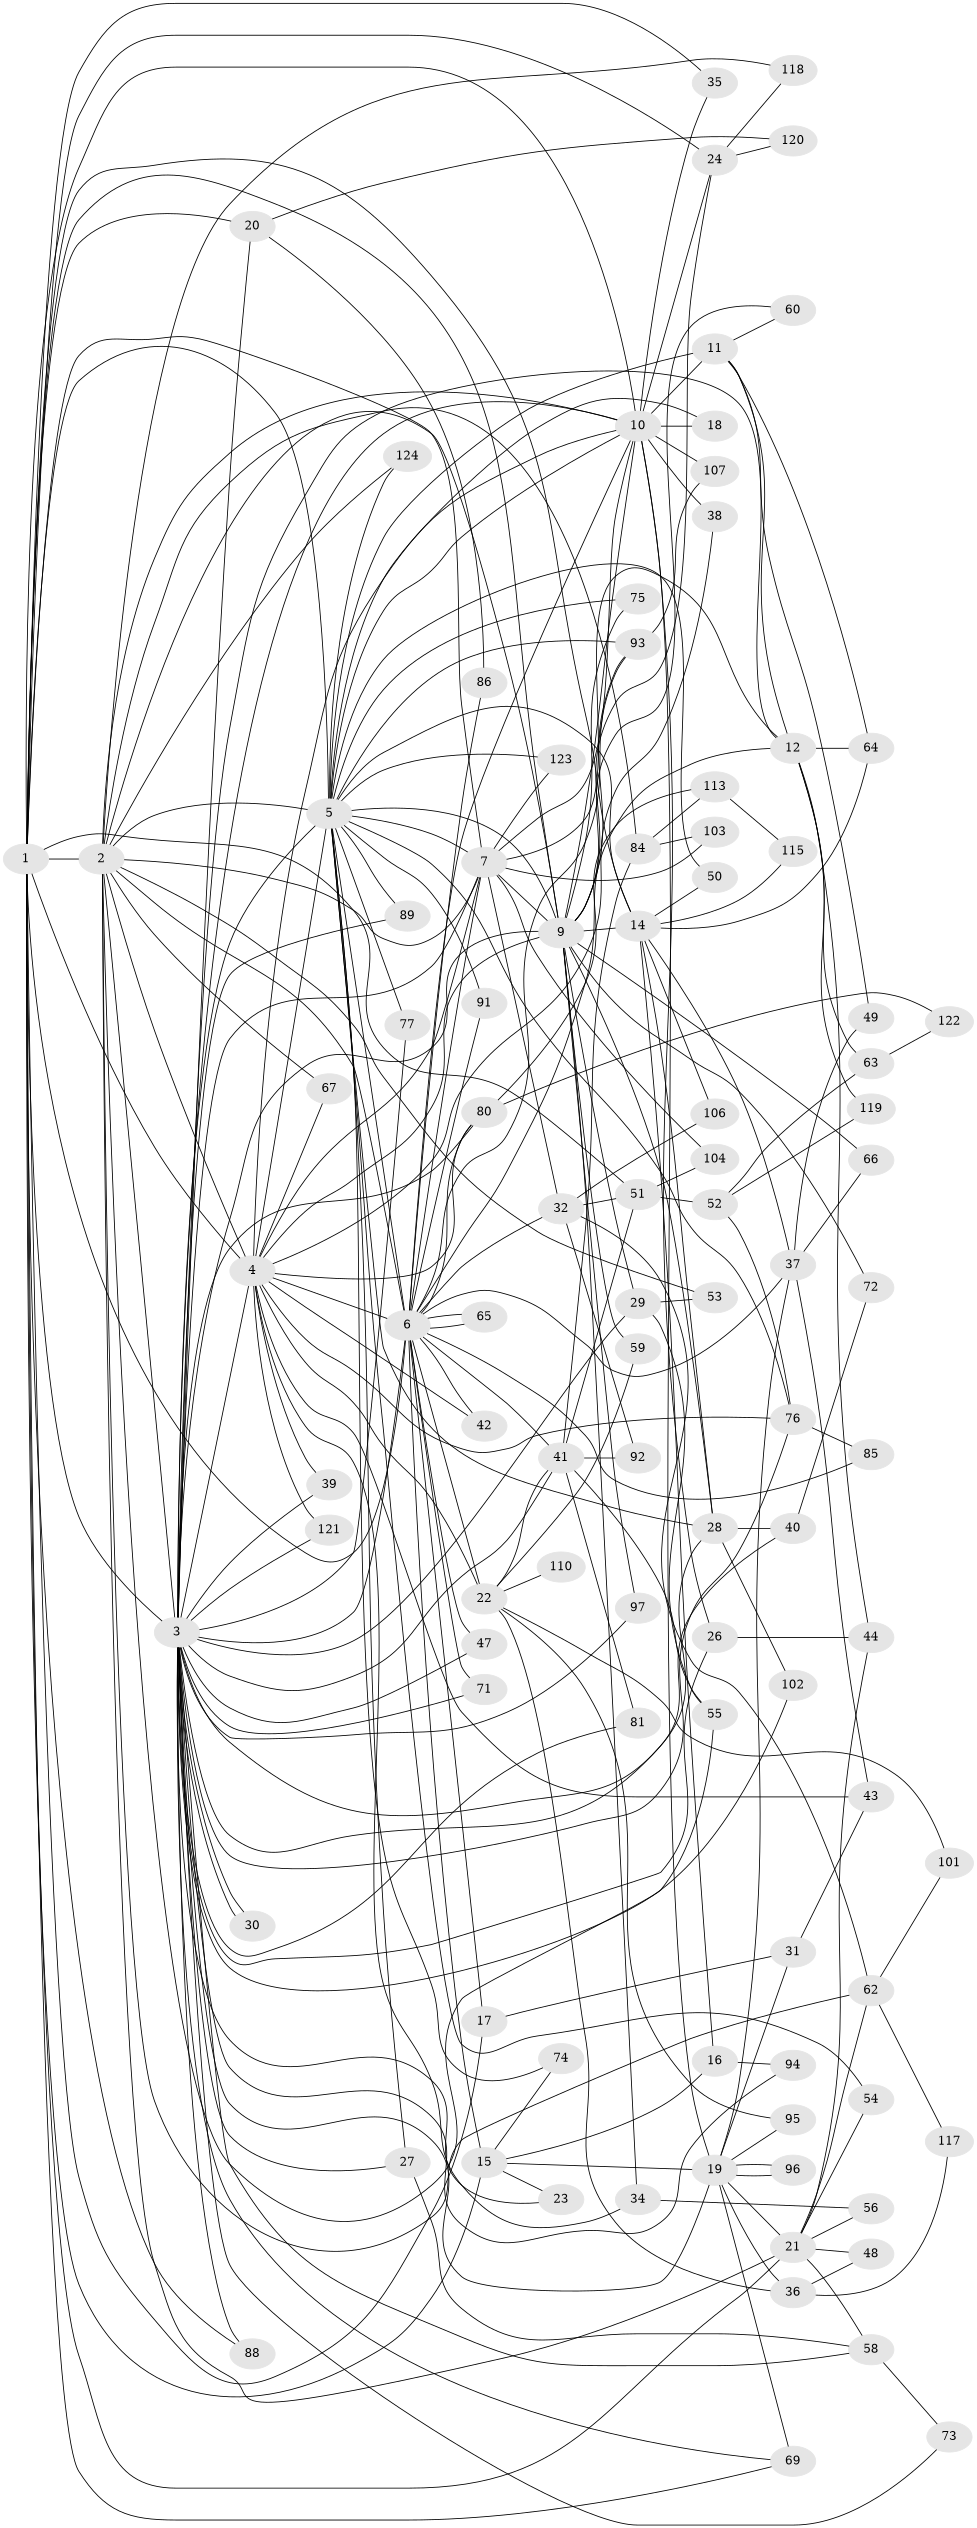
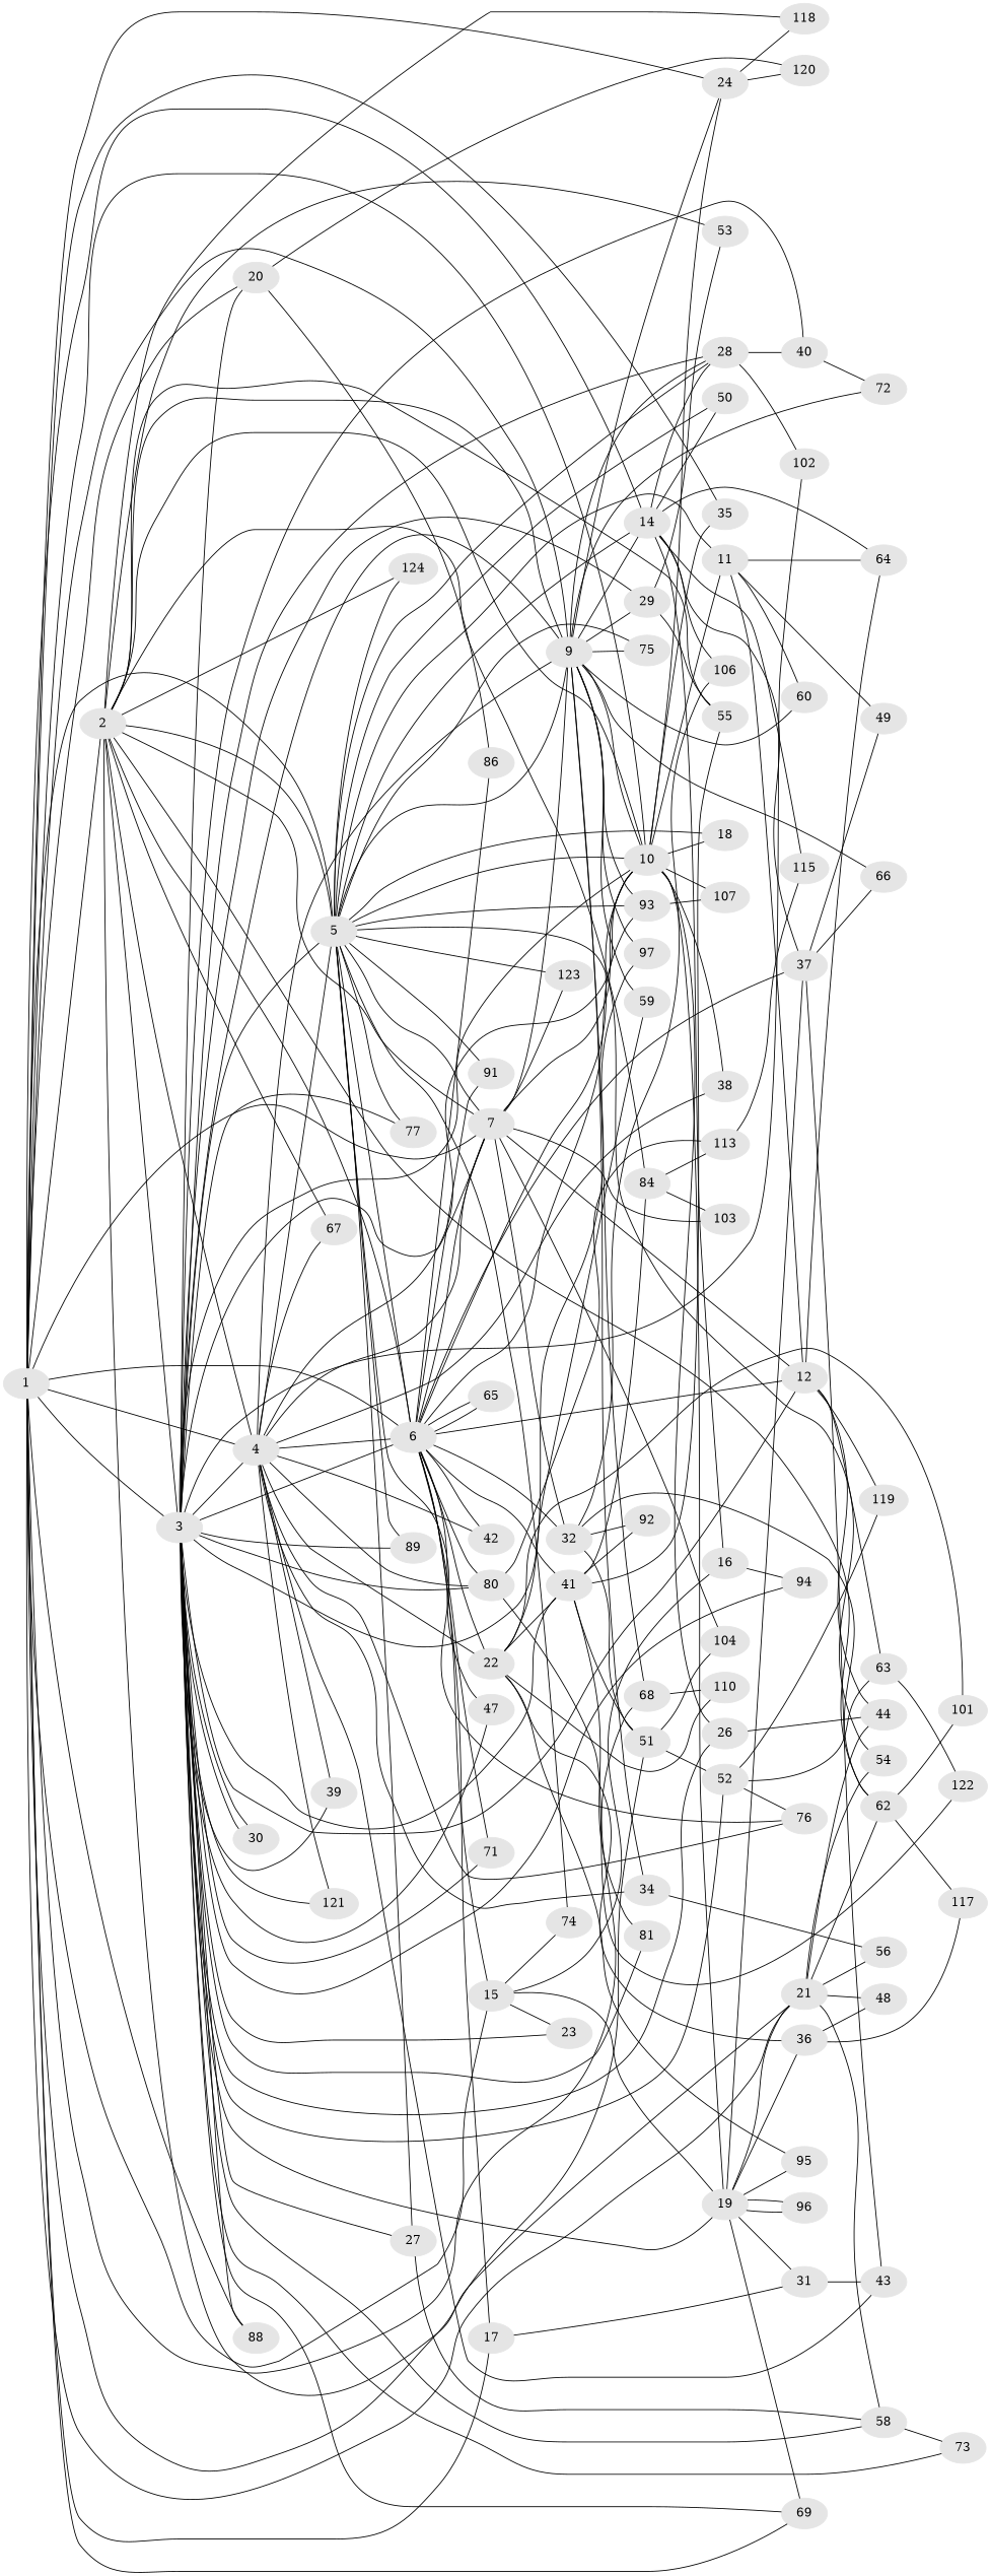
  graph {
    rankdir=LR
    node [color=gray90 style=filled]
    1 [super="+98"]
    2 [super="+13"]
    3 [super="+8"]
    4 [super="+109"]
    5 [super="+99"]
    6 [super="+46"]
    7 [super="+82"]
    9 [super="+25"]
    10 [super="+108"]
    14 [super="+57"]
    15 [super="+105"]
    17
    20
    21 [super="+33"]
    24 [super="+61"]
    35
    51 [super="+78"]
+   68
    69
    88
    53
    55 [super="+70"]
    62 [super="+112"]
    67
    84
    118
    124
    12 [super="+111"]
    19 [super="+87"]
    23
    26
    27
    28 [super="+114"]
    29
    30
    39
    40
    41 [super="+125"]
    47
    52 [super="+95"]
    58 [super="+79"]
    71
    73
    77
    80 [super="+83"]
    81
    89
    94
    97
    102
    121
    22
    34
    38
    42
    43 [super="+126"]
    76
    11 [super="+100"]
    18
    50
    54
    74
    75
    91
    93
    123
    32
    37
    65
-   85
    86
    103
    104
    59
    60
    66
    72
    107
    64 [super="+116"]
    16
    106
    115
    31
    120
    44 [super="+90"]
    56
    48
    110
    101
    117
    113
    63
    119
    36
    n95 [label=95]
    96
    92
    122
    49
    1 -- 2
    1 -- 3 [weight=2]
    1 -- 4
    1 -- 5
    1 -- 6
    1 -- 7
    1 -- 9
    1 -- 10
    1 -- 14
    1 -- 15
    1 -- 17
    1 -- 20
    1 -- 21
    1 -- 24
    1 -- 35
    1 -- 51
+   1 -- 68
    1 -- 69
    1 -- 88
    2 -- 3 [weight=2]
    2 -- 4
    2 -- 5
    2 -- 6
    2 -- 7
    2 -- 9
    2 -- 10 [weight=3]
    2 -- 21
    2 -- 53
    2 -- 55
    2 -- 62
    2 -- 67
    2 -- 84
    2 -- 118
    2 -- 124
    3 -- 4 [weight=2]
    3 -- 5 [weight=2]
    3 -- 6 [weight=2]
    3 -- 7 [weight=2]
    3 -- 9 [weight=3]
    3 -- 10 [weight=2]
    3 -- 20
    3 -- 69
    3 -- 88
    3 -- 12
    3 -- 19
    3 -- 23
    3 -- 26
    3 -- 27
    3 -- 28
    3 -- 29
    3 -- 30
    3 -- 30
    3 -- 39
    3 -- 40
    3 -- 41
    3 -- 47
-   3 -- 76
+   3 -- 52
    3 -- 58
    3 -- 71
    3 -- 73
    3 -- 77
    3 -- 80
    3 -- 81
    3 -- 89
    3 -- 94
    3 -- 97
    3 -- 102
    3 -- 121
    4 -- 5
    4 -- 6
    4 -- 7 [weight=2]
    4 -- 9
    4 -- 10
    4 -- 67
    4 -- 39
    4 -- 80
    4 -- 121
    4 -- 22
    4 -- 34
    4 -- 38
    4 -- 42
    4 -- 43
    4 -- 76
    5 -- 6
    5 -- 7
    5 -- 9
    5 -- 10
    5 -- 14
    5 -- 124
    5 -- 27
    5 -- 28
    5 -- 77
    5 -- 89
    5 -- 76
    5 -- 11
    5 -- 18
    5 -- 50
    5 -- 54
    5 -- 74
    5 -- 75
    5 -- 91
    5 -- 93
    5 -- 123
    6 -- 7
    6 -- 10
    6 -- 15
    6 -- 17
    6 -- 12
    6 -- 41
    6 -- 47
    6 -- 71
    6 -- 80
    6 -- 22
    6 -- 42
    6 -- 91
    6 -- 93 [weight=2]
    6 -- 32
    6 -- 37
    6 -- 65
    6 -- 65
-   6 -- 85
    6 -- 86
    7 -- 9 [weight=2]
    7 -- 10
    7 -- 12
    7 -- 123
    7 -- 32
    7 -- 103
    7 -- 104
    9 -- 10
    9 -- 14
    9 -- 24
+   9 -- 68
    9 -- 28
    9 -- 29
    9 -- 97
    9 -- 34
    9 -- 75
    9 -- 93
    9 -- 59
    9 -- 60
    9 -- 66
    9 -- 72
    10 -- 24
    10 -- 35
    10 -- 19
    10 -- 26
    10 -- 38
    10 -- 11
    10 -- 18
    10 -- 107
    14 -- 28
    14 -- 50
    14 -- 37
    14 -- 64
    14 -- 16
    14 -- 106
    14 -- 115
    15 -- 19
    15 -- 23
    15 -- 74
    15 -- 16
    17 -- 31
    20 -- 86
    20 -- 120
    21 -- 62
    21 -- 58
    21 -- 54
    21 -- 44
    21 -- 56
    21 -- 48
    24 -- 118
    24 -- 120
    51 -- 52
    51 -- 104
+   68 -- 110
    62 -- 101
    62 -- 117
    84 -- 103
    84 -- 113
    12 -- 64
    12 -- 44
    12 -- 63
    12 -- 119
    19 -- 21
    19 -- 69
    19 -- 37
    19 -- 31
    19 -- 36
    19 -- n95
    19 -- 96
    19 -- 96
    26 -- 44
    27 -- 58
    28 -- 40
    28 -- 102
    29 -- 53
    29 -- 55
    40 -- 72
    41 -- 51
    41 -- 55
    41 -- 84
    41 -- 81
    41 -- 92
    52 -- 76
    52 -- 63
    52 -- 119
    58 -- 73
    80 -- 113
    80 -- 122
    22 -- 41
    22 -- 59
    22 -- 110
    22 -- 101
    22 -- 36
    22 -- n95
    34 -- 56
-   76 -- 85
    11 -- 12
    11 -- 60
    11 -- 64
    11 -- 49
    93 -- 107
    32 -- 51
    32 -- 62
    32 -- 106
    32 -- 92
    37 -- 43
    37 -- 66
    37 -- 49
    16 -- 94
    31 -- 43
    113 -- 115
    63 -- 122
    36 -- 48
    36 -- 117
  }
